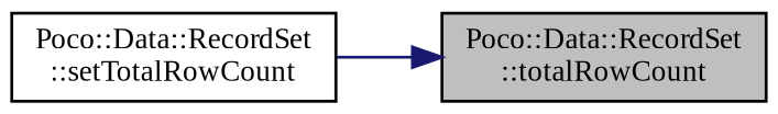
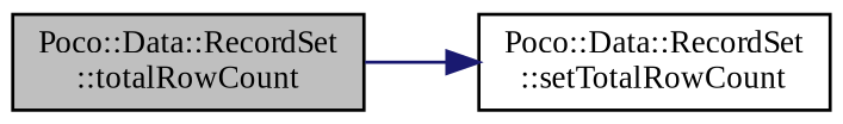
  digraph {
    rankdir=RL
    fontname="Liberation Serif"
    node [color=black fontname="Liberation Serif" fontsize=10 shape=record style=filled]
    n1 [fillcolor=grey75 fontcolor=black height=0.2 label="Poco::Data::RecordSet\l::totalRowCount" width=0.4]
    n2 [fillcolor=white height=0.2 label="Poco::Data::RecordSet\l::setTotalRowCount" width=0.4]
-   n1 -> n2 [color=midnightblue dir=back fontname="Liberation Serif" fontsize=10 labelfontname=Helvetica labelfontsize=10 style=solid]
+   n2 -> n1 [color=midnightblue dir=back fontname="Liberation Serif" fontsize=10 labelfontname=Helvetica labelfontsize=10 style=solid]
  }
